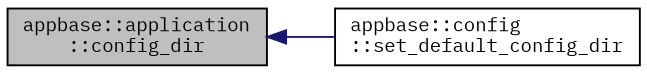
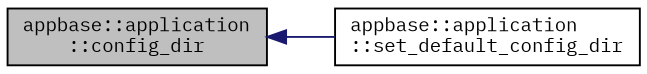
  digraph {
    rankdir=LR
    fontname="IBM Plex Mono"
    node [color=black fontname="IBM Plex Mono" fontsize=10 shape=record style=filled]
    n1 [fillcolor=grey75 fontcolor=black height=0.2 label="appbase::application\l::config_dir" width=0.4]
-   n2 [fillcolor=white height=0.2 label="appbase::config\l::set_default_config_dir" width=0.4]
+   n2 [fillcolor=white height=0.2 label="appbase::application\l::set_default_config_dir" width=0.4]
    n1 -> n2 [color=midnightblue dir=back fontname="IBM Plex Mono" fontsize=10 labelfontname=Helvetica labelfontsize=10 style=solid]
  }
